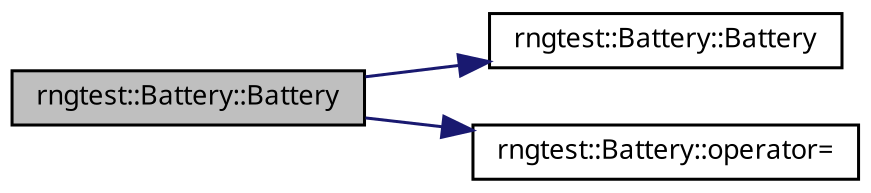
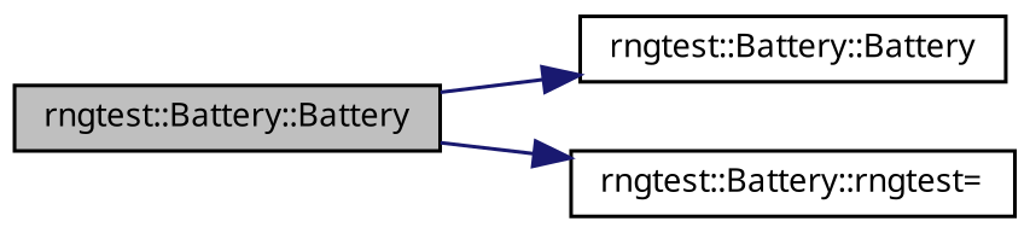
  digraph {
    rankdir=LR
    node [color=black fontname="sans-serif" fontsize=9 shape=record]
    edge [color=midnightblue fontname="sans-serif" fontsize=9 labelfontname="sans-serif" labelfontsize=9 style=solid]
    n1 [fillcolor=grey75 fontcolor=black height=0.2 label="rngtest::Battery::Battery" style=filled width=0.4]
    n2 [height=0.2 label="rngtest::Battery::Battery" width=0.4]
-   n3 [height=0.2 label="rngtest::Battery::operator=" width=0.4]
+   n3 [height=0.2 label="rngtest::Battery::rngtest=" width=0.4]
    n1 -> n2
    n1 -> n3
  }
